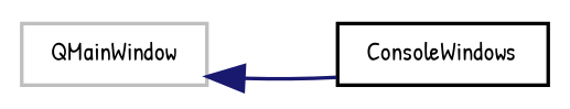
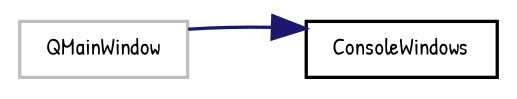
  digraph {
    rankdir=LR
    fontname="Patrick Hand"
    node [fontname="Patrick Hand" fontsize=7 shape=record]
    n1 [color=grey75 height=0.2 label=QMainWindow width=0.4]
    n2 [color=black height=0.2 label=ConsoleWindows width=0.4]
-   n1 -> n2 [color=midnightblue dir=back fontname="Patrick Hand" fontsize=7 labelfontname=Helvetica labelfontsize=7 style=solid]
+   n2 -> n1 [color=midnightblue dir=back fontname="Patrick Hand" fontsize=7 labelfontname=Helvetica labelfontsize=7 style=solid]
  }
